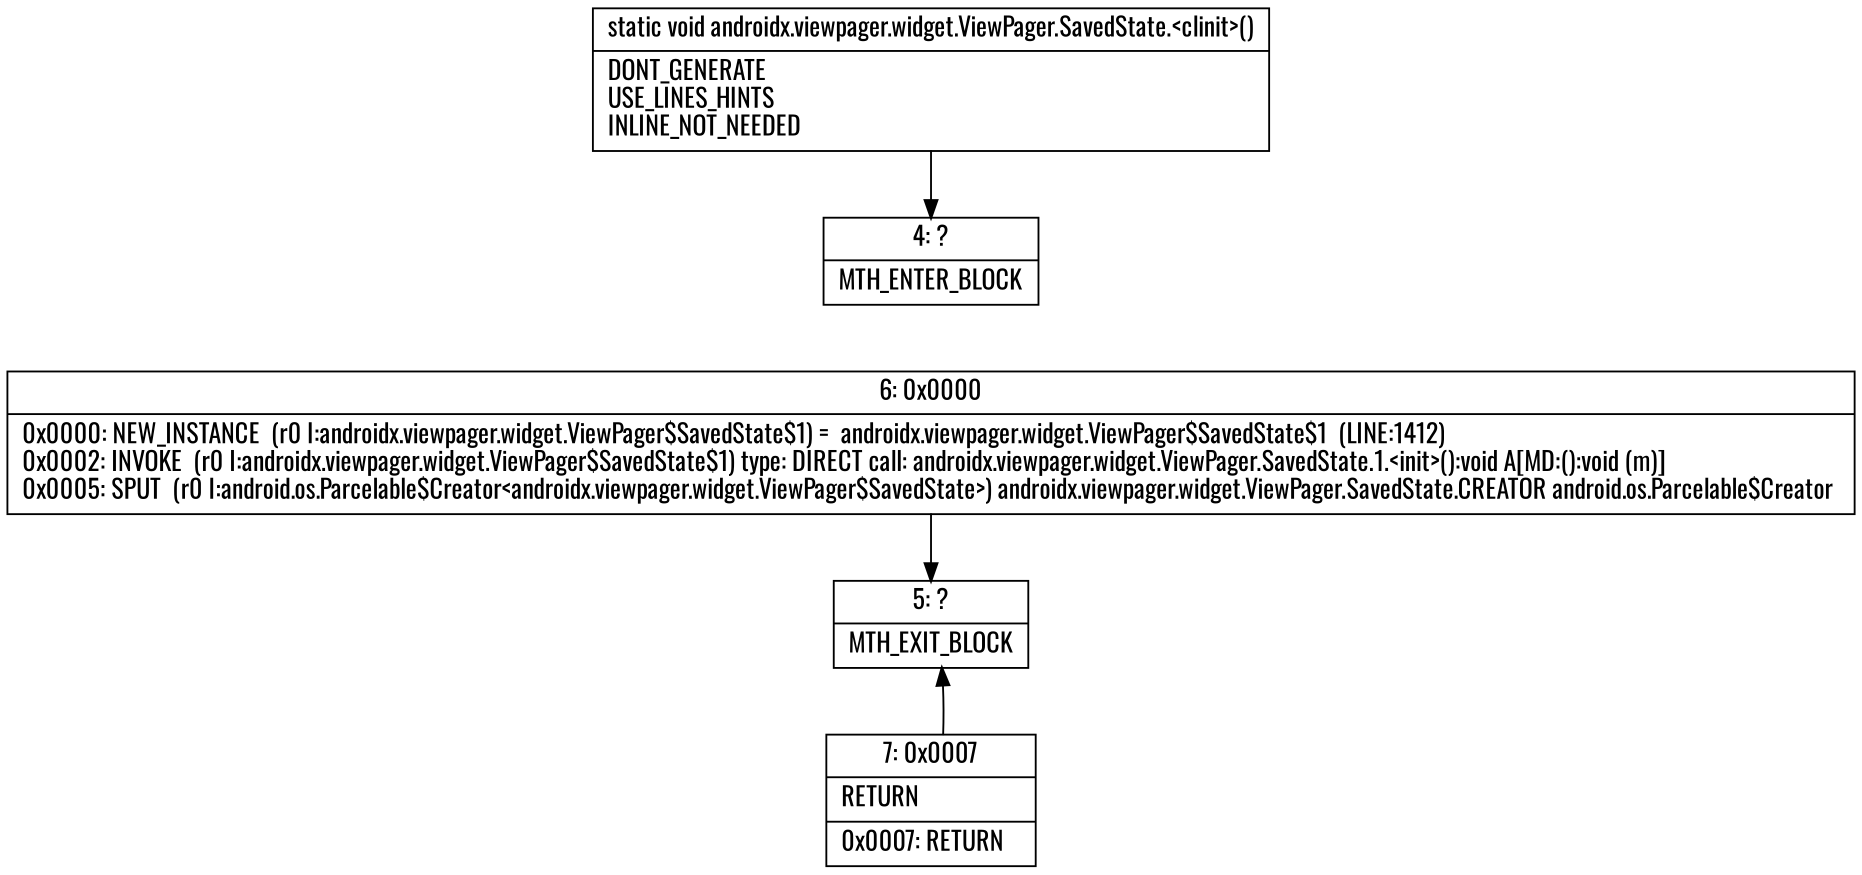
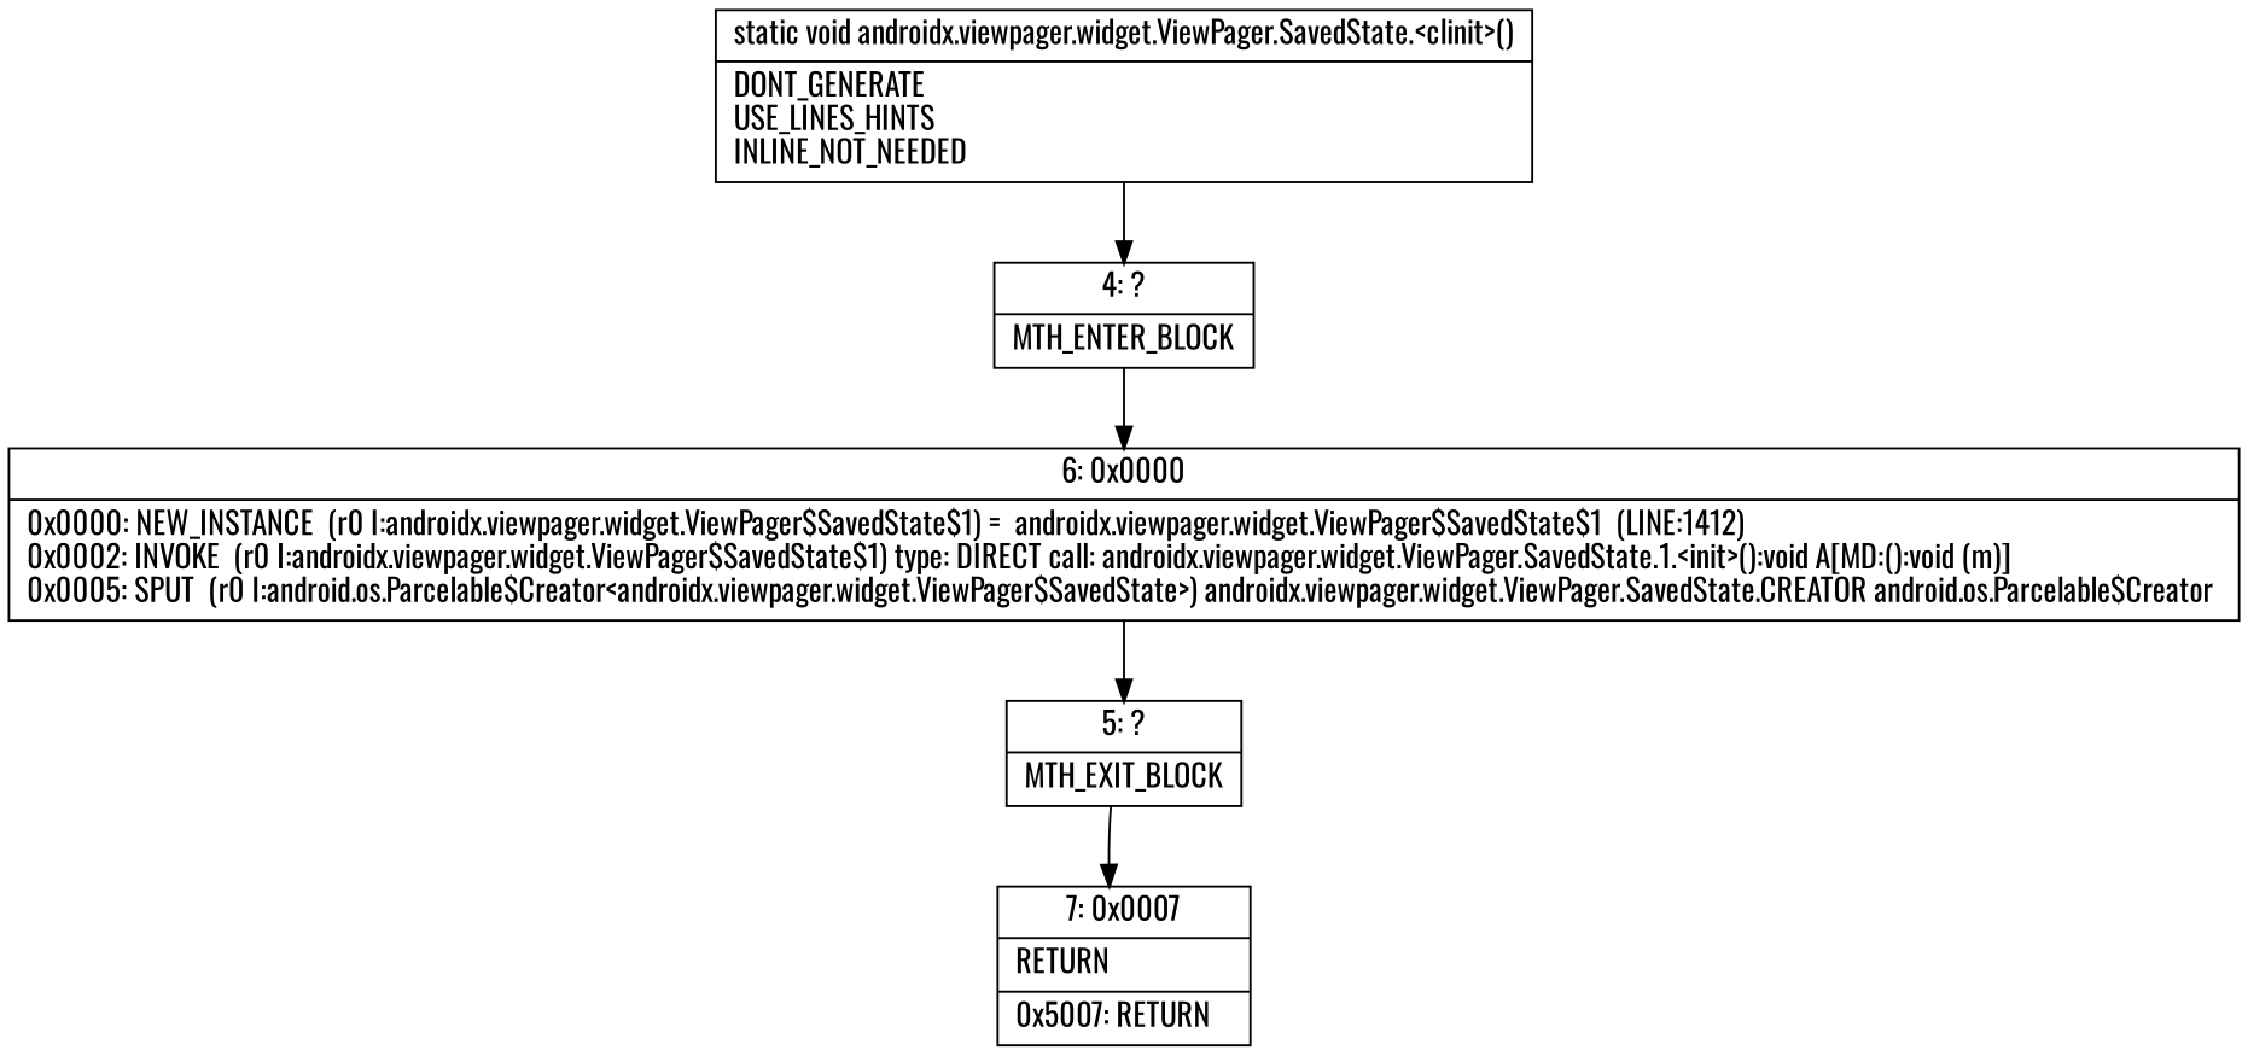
  digraph {
    fontname=Oswald
    node [fontname=Oswald shape=record]
    edge [fontname=Oswald]
    n1 [label="{4\:\ ?|MTH_ENTER_BLOCK\l}"]
    n2 [label="{6\:\ 0x0000|0x0000: NEW_INSTANCE  (r0 I:androidx.viewpager.widget.ViewPager$SavedState$1) =  androidx.viewpager.widget.ViewPager$SavedState$1  (LINE:1412)\l0x0002: INVOKE  (r0 I:androidx.viewpager.widget.ViewPager$SavedState$1) type: DIRECT call: androidx.viewpager.widget.ViewPager.SavedState.1.\<init\>():void A[MD:():void (m)]\l0x0005: SPUT  (r0 I:android.os.Parcelable$Creator\<androidx.viewpager.widget.ViewPager$SavedState\>) androidx.viewpager.widget.ViewPager.SavedState.CREATOR android.os.Parcelable$Creator \l}"]
    n3 [label="{5\:\ ?|MTH_EXIT_BLOCK\l}"]
-   n4 [label="{7\:\ 0x0007|RETURN\l|0x0007: RETURN   \l}"]
+   n4 [label="{7\:\ 0x0007|RETURN\l|0x5007: RETURN   \l}"]
    n5 [label="{static void androidx.viewpager.widget.ViewPager.SavedState.\<clinit\>()  | DONT_GENERATE\lUSE_LINES_HINTS\lINLINE_NOT_NEEDED\l}"]
+   n1 -> n2
    n2 -> n3
-   n4 -> n3
+   n3 -> n4
    n5 -> n1
  }
